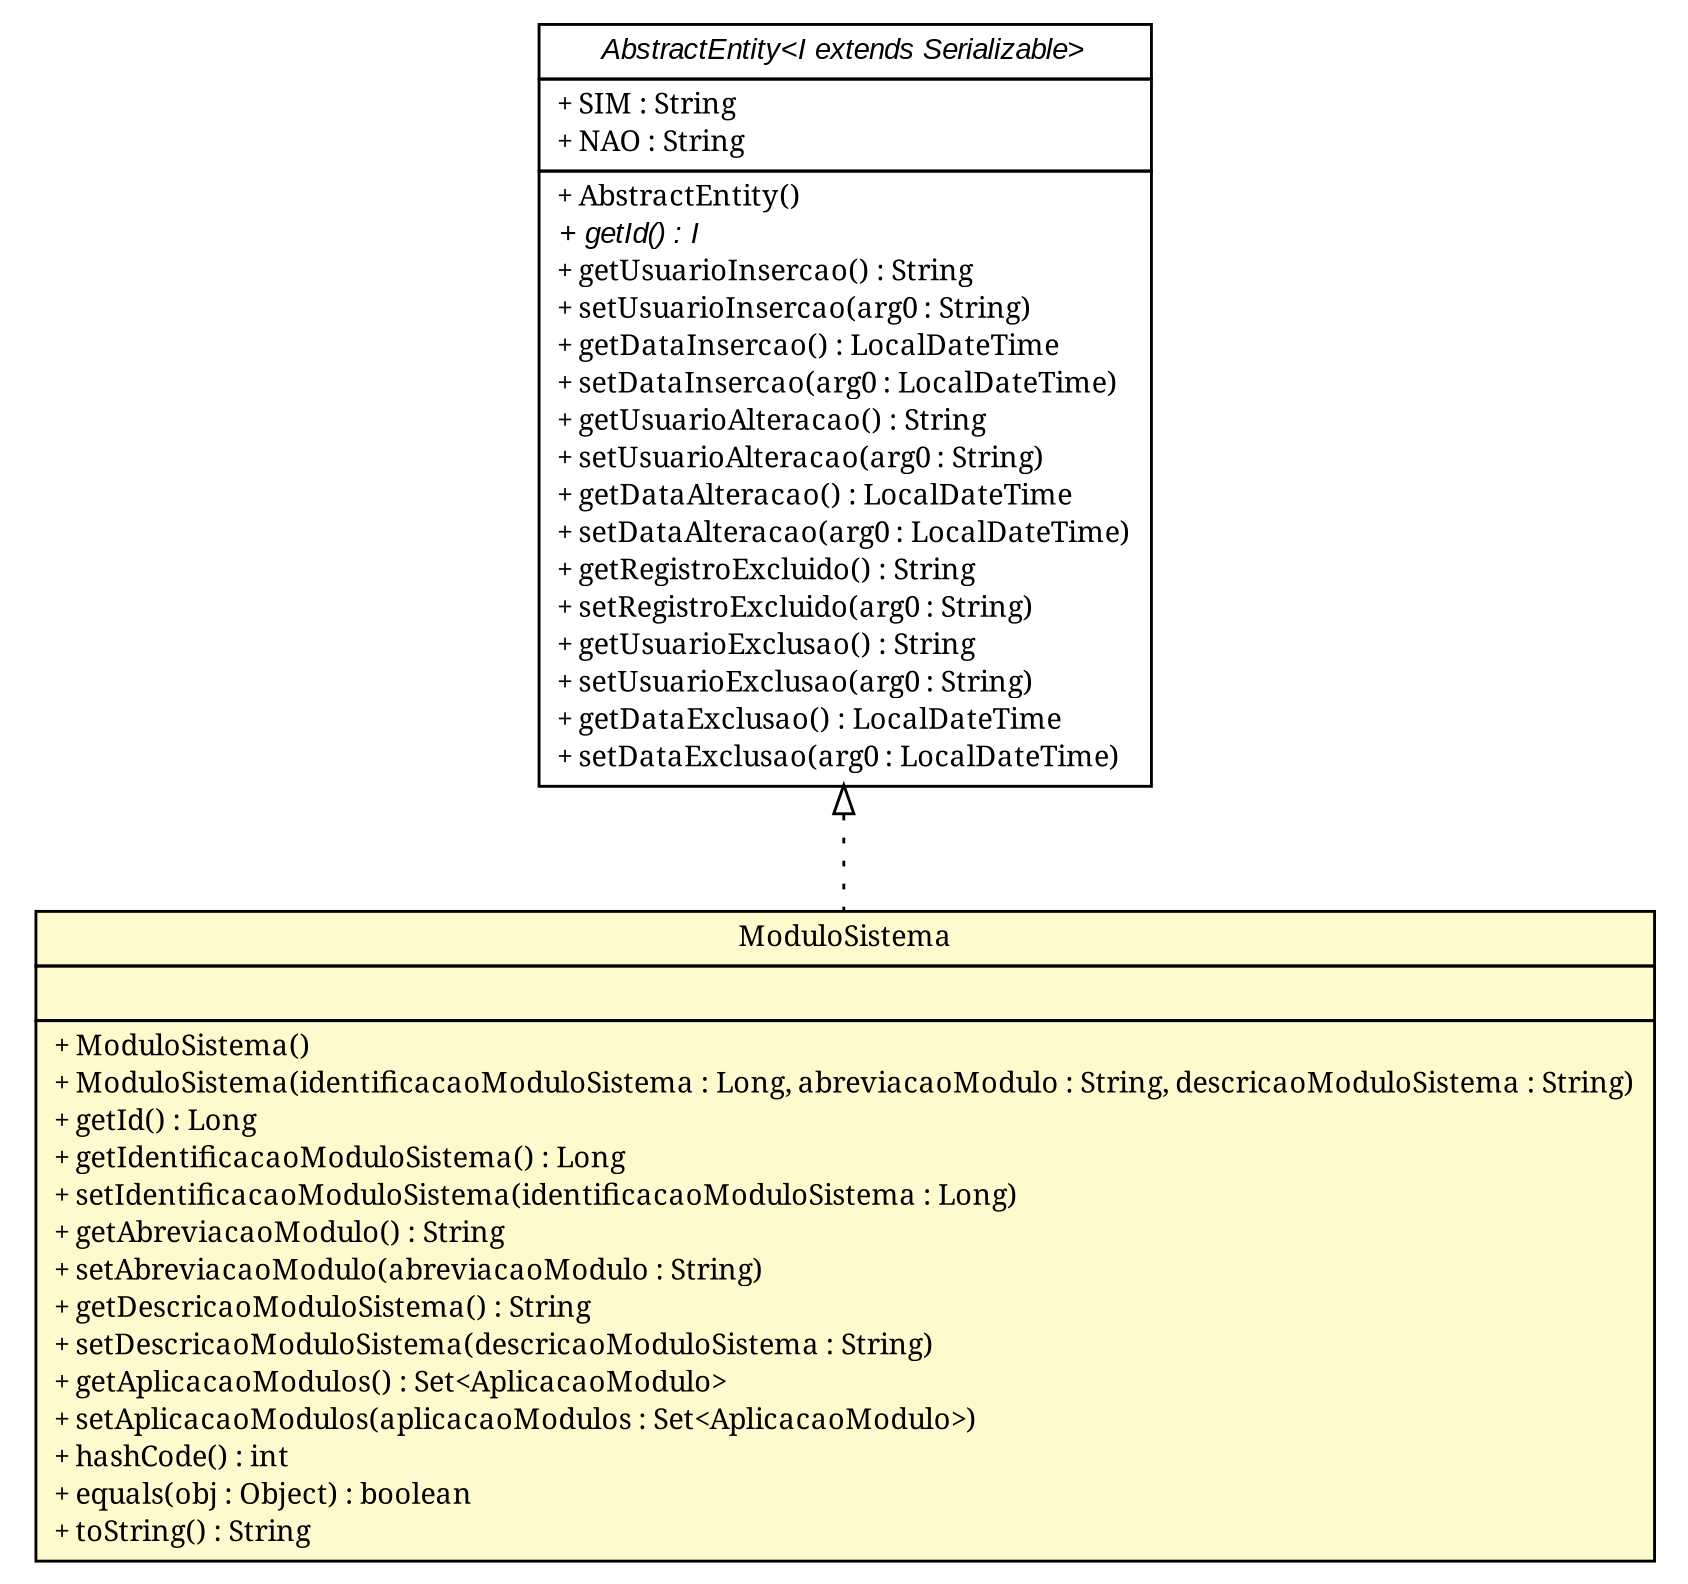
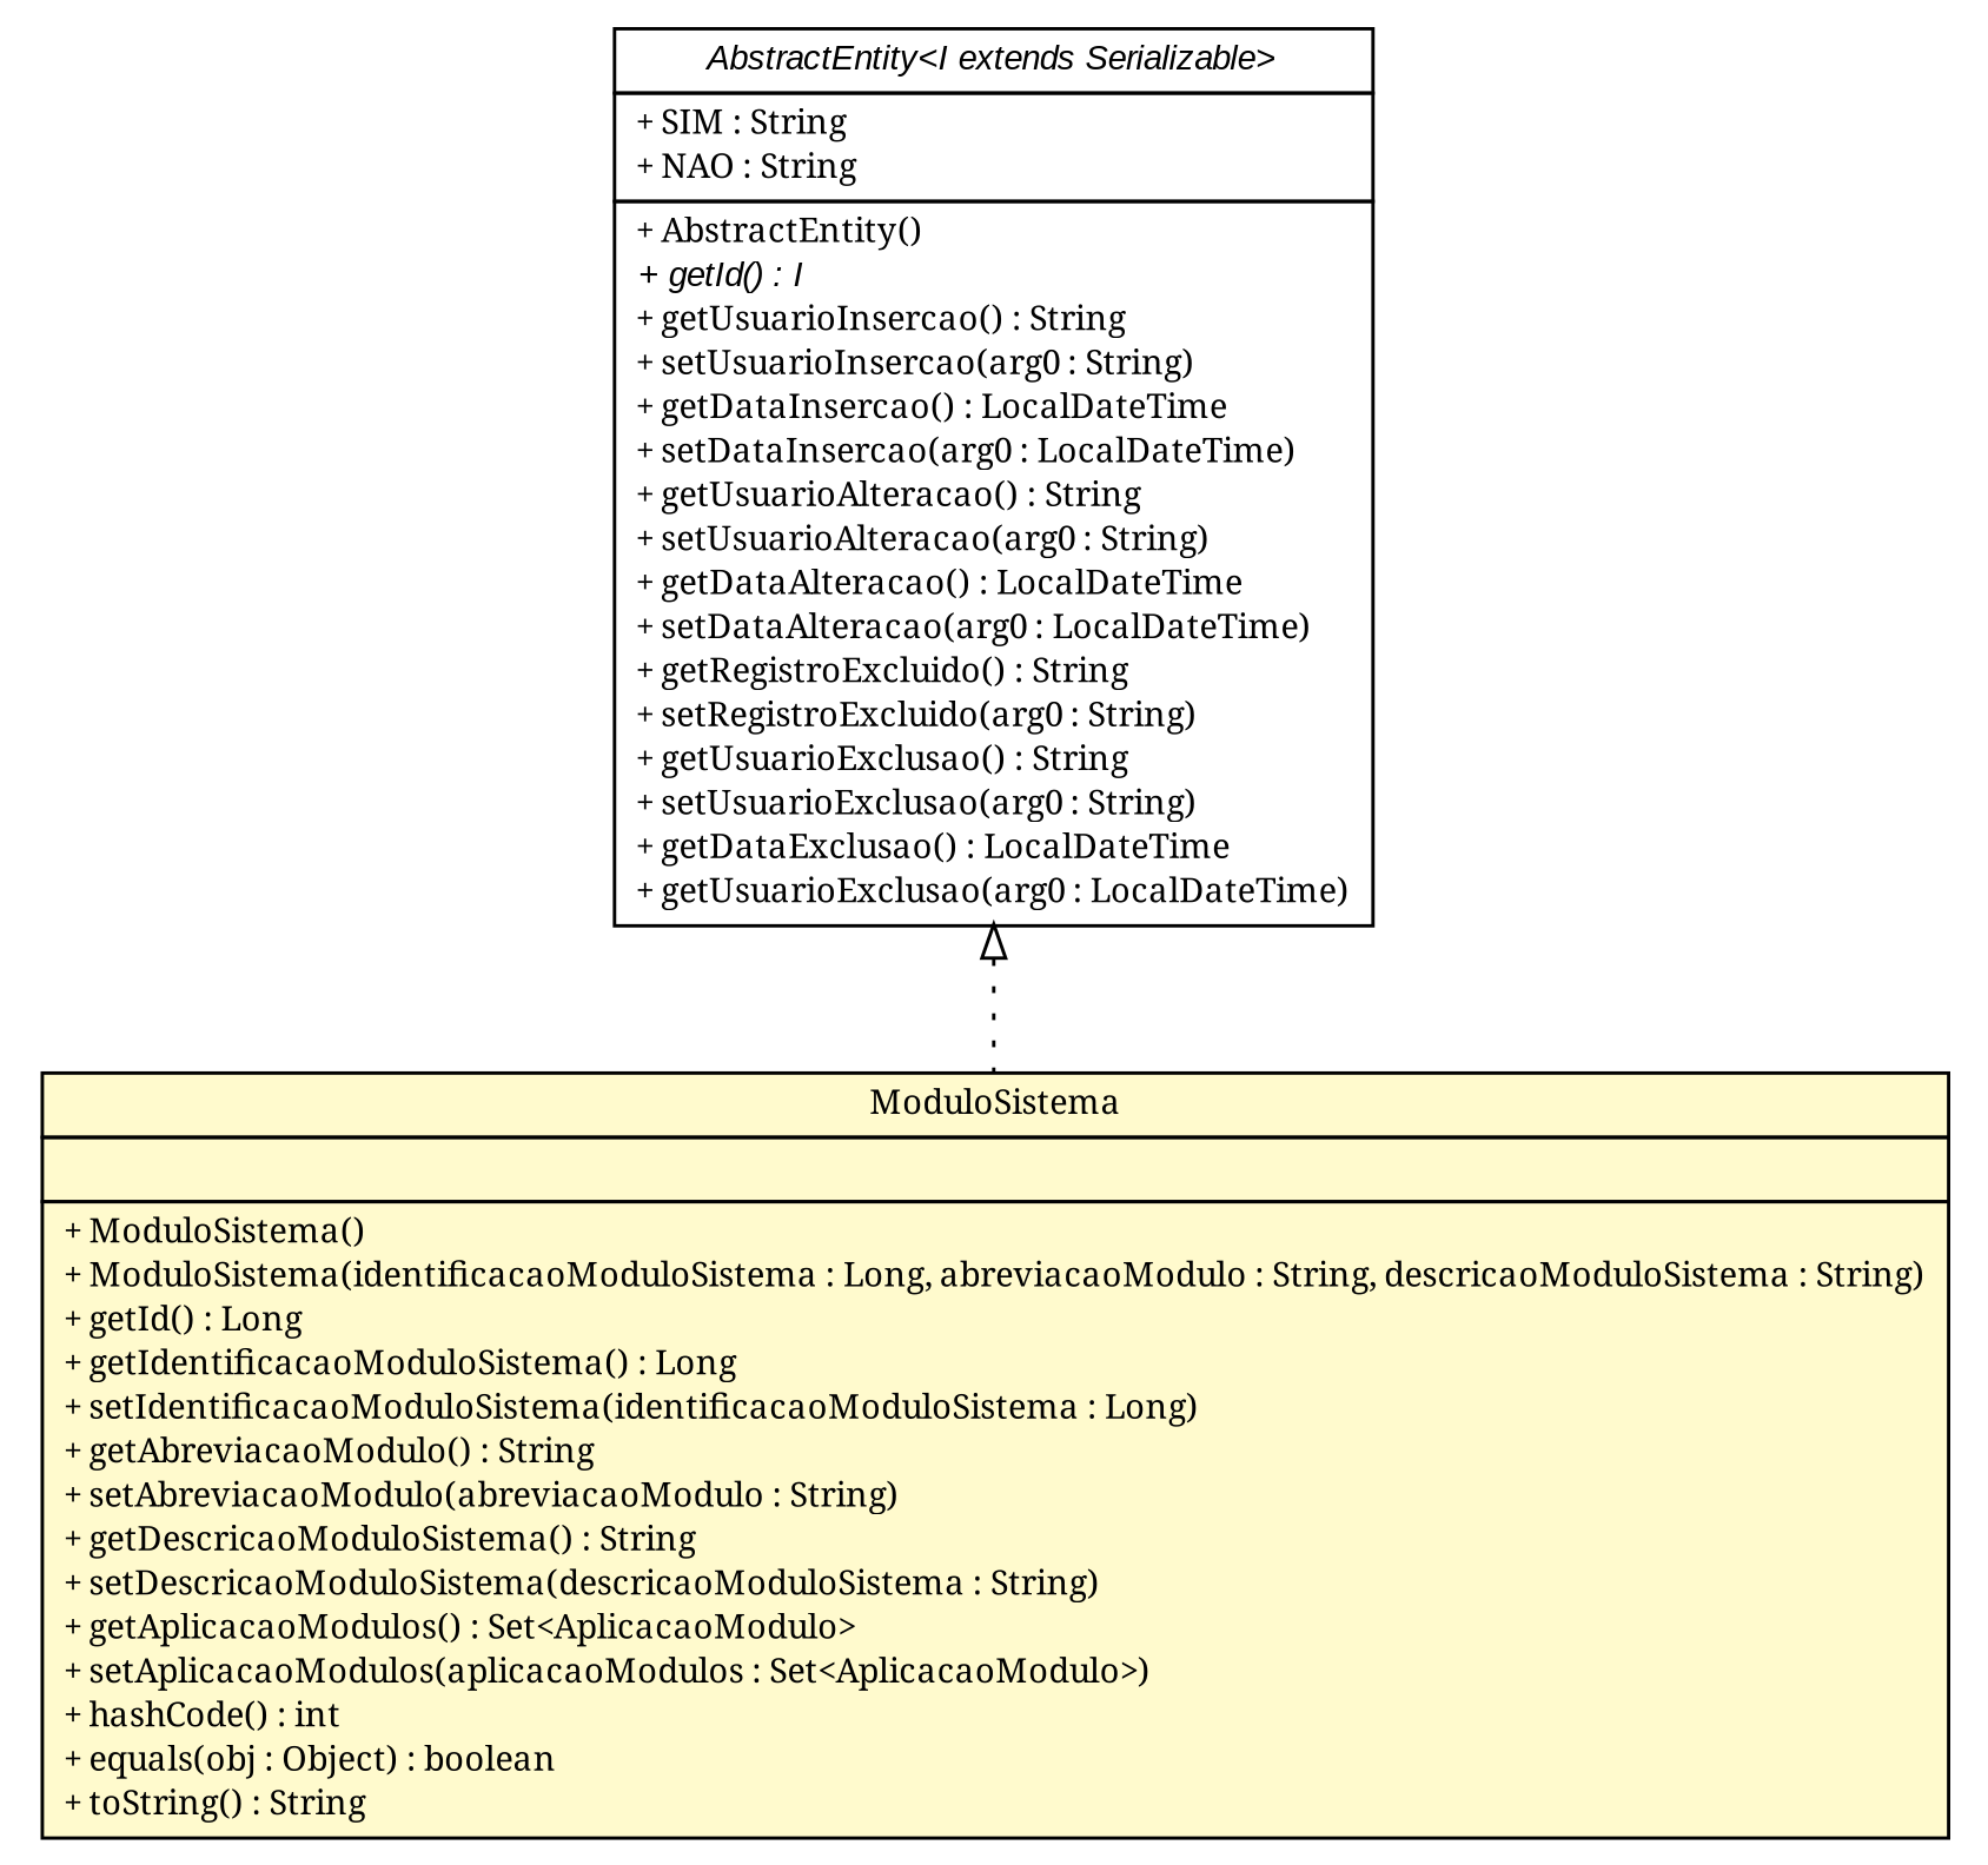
  digraph {
    nodesep=0.25
    ranksep=0.5
    fontname="Noto Serif"
    node [fontcolor=black fontname="Noto Serif" fontsize=10.0 shape=plaintext]
    n1 [label=<<table title="br.gov.to.sefaz.seg.persistence.entity.ModuloSistema" border="0" cellborder="1" cellspacing="0" cellpadding="2" port="p" bgcolor="lemonChiffon" href="./ModuloSistema.html"> 		<tr><td><table border="0" cellspacing="0" cellpadding="1"> <tr><td align="center" balign="center"> ModuloSistema </td></tr> 		</table></td></tr> 		<tr><td><table border="0" cellspacing="0" cellpadding="1"> <tr><td align="left" balign="left">  </td></tr> 		</table></td></tr> 		<tr><td><table border="0" cellspacing="0" cellpadding="1"> <tr><td align="left" balign="left"> + ModuloSistema() </td></tr> <tr><td align="left" balign="left"> + ModuloSistema(identificacaoModuloSistema : Long, abreviacaoModulo : String, descricaoModuloSistema : String) </td></tr> <tr><td align="left" balign="left"> + getId() : Long </td></tr> <tr><td align="left" balign="left"> + getIdentificacaoModuloSistema() : Long </td></tr> <tr><td align="left" balign="left"> + setIdentificacaoModuloSistema(identificacaoModuloSistema : Long) </td></tr> <tr><td align="left" balign="left"> + getAbreviacaoModulo() : String </td></tr> <tr><td align="left" balign="left"> + setAbreviacaoModulo(abreviacaoModulo : String) </td></tr> <tr><td align="left" balign="left"> + getDescricaoModuloSistema() : String </td></tr> <tr><td align="left" balign="left"> + setDescricaoModuloSistema(descricaoModuloSistema : String) </td></tr> <tr><td align="left" balign="left"> + getAplicacaoModulos() : Set&lt;AplicacaoModulo&gt; </td></tr> <tr><td align="left" balign="left"> + setAplicacaoModulos(aplicacaoModulos : Set&lt;AplicacaoModulo&gt;) </td></tr> <tr><td align="left" balign="left"> + hashCode() : int </td></tr> <tr><td align="left" balign="left"> + equals(obj : Object) : boolean </td></tr> <tr><td align="left" balign="left"> + toString() : String </td></tr> 		</table></td></tr> 		</table>>]
-   n2 [label=<<table title="br.gov.to.sefaz.persistence.entity.AbstractEntity" border="0" cellborder="1" cellspacing="0" cellpadding="2" port="p" href="http://java.sun.com/j2se/1.4.2/docs/api/br/gov/to/sefaz/persistence/entity/AbstractEntity.html"> 		<tr><td><table border="0" cellspacing="0" cellpadding="1"> <tr><td align="center" balign="center"><font face="arial italic"> AbstractEntity&lt;I extends Serializable&gt; </font></td></tr> 		</table></td></tr> 		<tr><td><table border="0" cellspacing="0" cellpadding="1"> <tr><td align="left" balign="left"> + SIM : String </td></tr> <tr><td align="left" balign="left"> + NAO : String </td></tr> 		</table></td></tr> 		<tr><td><table border="0" cellspacing="0" cellpadding="1"> <tr><td align="left" balign="left"> + AbstractEntity() </td></tr> <tr><td align="left" balign="left"><font face="arial italic" point-size="10.0"> + getId() : I </font></td></tr> <tr><td align="left" balign="left"> + getUsuarioInsercao() : String </td></tr> <tr><td align="left" balign="left"> + setUsuarioInsercao(arg0 : String) </td></tr> <tr><td align="left" balign="left"> + getDataInsercao() : LocalDateTime </td></tr> <tr><td align="left" balign="left"> + setDataInsercao(arg0 : LocalDateTime) </td></tr> <tr><td align="left" balign="left"> + getUsuarioAlteracao() : String </td></tr> <tr><td align="left" balign="left"> + setUsuarioAlteracao(arg0 : String) </td></tr> <tr><td align="left" balign="left"> + getDataAlteracao() : LocalDateTime </td></tr> <tr><td align="left" balign="left"> + setDataAlteracao(arg0 : LocalDateTime) </td></tr> <tr><td align="left" balign="left"> + getRegistroExcluido() : String </td></tr> <tr><td align="left" balign="left"> + setRegistroExcluido(arg0 : String) </td></tr> <tr><td align="left" balign="left"> + getUsuarioExclusao() : String </td></tr> <tr><td align="left" balign="left"> + setUsuarioExclusao(arg0 : String) </td></tr> <tr><td align="left" balign="left"> + getDataExclusao() : LocalDateTime </td></tr> <tr><td align="left" balign="left"> + setDataExclusao(arg0 : LocalDateTime) </td></tr> 		</table></td></tr> 		</table>>]
+   n2 [label=<<table title="br.gov.to.sefaz.persistence.entity.AbstractEntity" border="0" cellborder="1" cellspacing="0" cellpadding="2" port="p" href="http://java.sun.com/j2se/1.4.2/docs/api/br/gov/to/sefaz/persistence/entity/AbstractEntity.html"> 		<tr><td><table border="0" cellspacing="0" cellpadding="1"> <tr><td align="center" balign="center"><font face="arial italic"> AbstractEntity&lt;I extends Serializable&gt; </font></td></tr> 		</table></td></tr> 		<tr><td><table border="0" cellspacing="0" cellpadding="1"> <tr><td align="left" balign="left"> + SIM : String </td></tr> <tr><td align="left" balign="left"> + NAO : String </td></tr> 		</table></td></tr> 		<tr><td><table border="0" cellspacing="0" cellpadding="1"> <tr><td align="left" balign="left"> + AbstractEntity() </td></tr> <tr><td align="left" balign="left"><font face="arial italic" point-size="10.0"> + getId() : I </font></td></tr> <tr><td align="left" balign="left"> + getUsuarioInsercao() : String </td></tr> <tr><td align="left" balign="left"> + setUsuarioInsercao(arg0 : String) </td></tr> <tr><td align="left" balign="left"> + getDataInsercao() : LocalDateTime </td></tr> <tr><td align="left" balign="left"> + setDataInsercao(arg0 : LocalDateTime) </td></tr> <tr><td align="left" balign="left"> + getUsuarioAlteracao() : String </td></tr> <tr><td align="left" balign="left"> + setUsuarioAlteracao(arg0 : String) </td></tr> <tr><td align="left" balign="left"> + getDataAlteracao() : LocalDateTime </td></tr> <tr><td align="left" balign="left"> + setDataAlteracao(arg0 : LocalDateTime) </td></tr> <tr><td align="left" balign="left"> + getRegistroExcluido() : String </td></tr> <tr><td align="left" balign="left"> + setRegistroExcluido(arg0 : String) </td></tr> <tr><td align="left" balign="left"> + getUsuarioExclusao() : String </td></tr> <tr><td align="left" balign="left"> + setUsuarioExclusao(arg0 : String) </td></tr> <tr><td align="left" balign="left"> + getDataExclusao() : LocalDateTime </td></tr> <tr><td align="left" balign="left"> + getUsuarioExclusao(arg0 : LocalDateTime) </td></tr> 		</table></td></tr> 		</table>>]
    n2 -> n1 [arrowtail=empty dir=back fontname="Noto Serif" fontsize=10 headport=p labelfontname=arial labelfontsize=10 tailport=p color=black style=dotted]
  }
